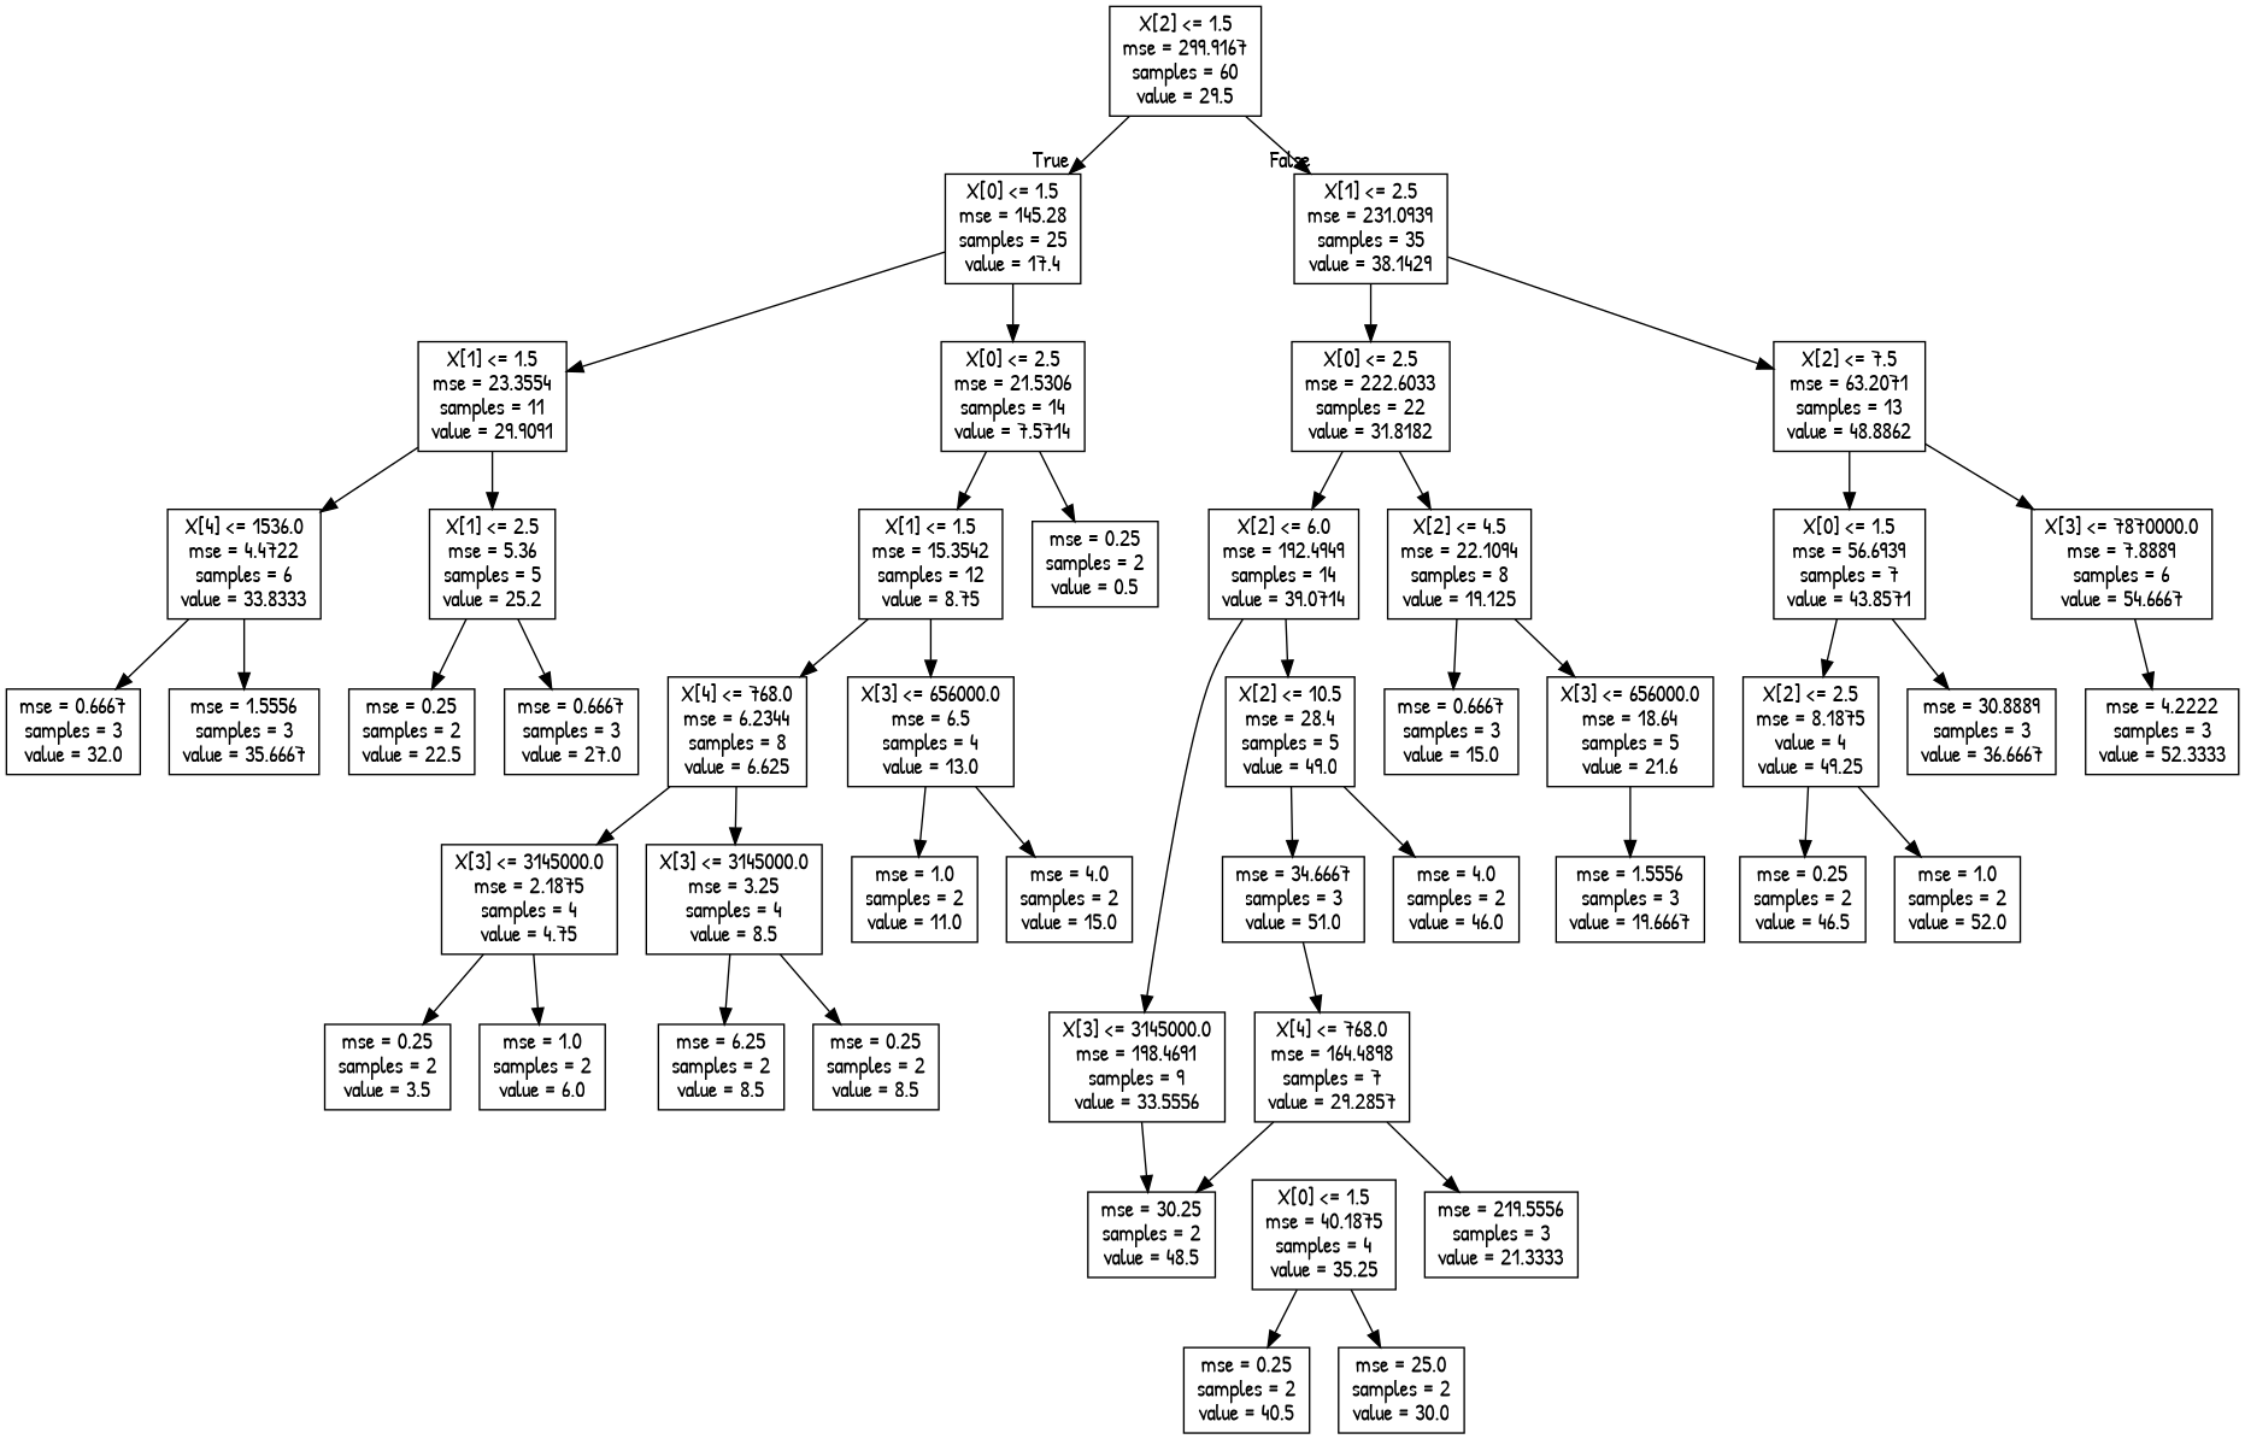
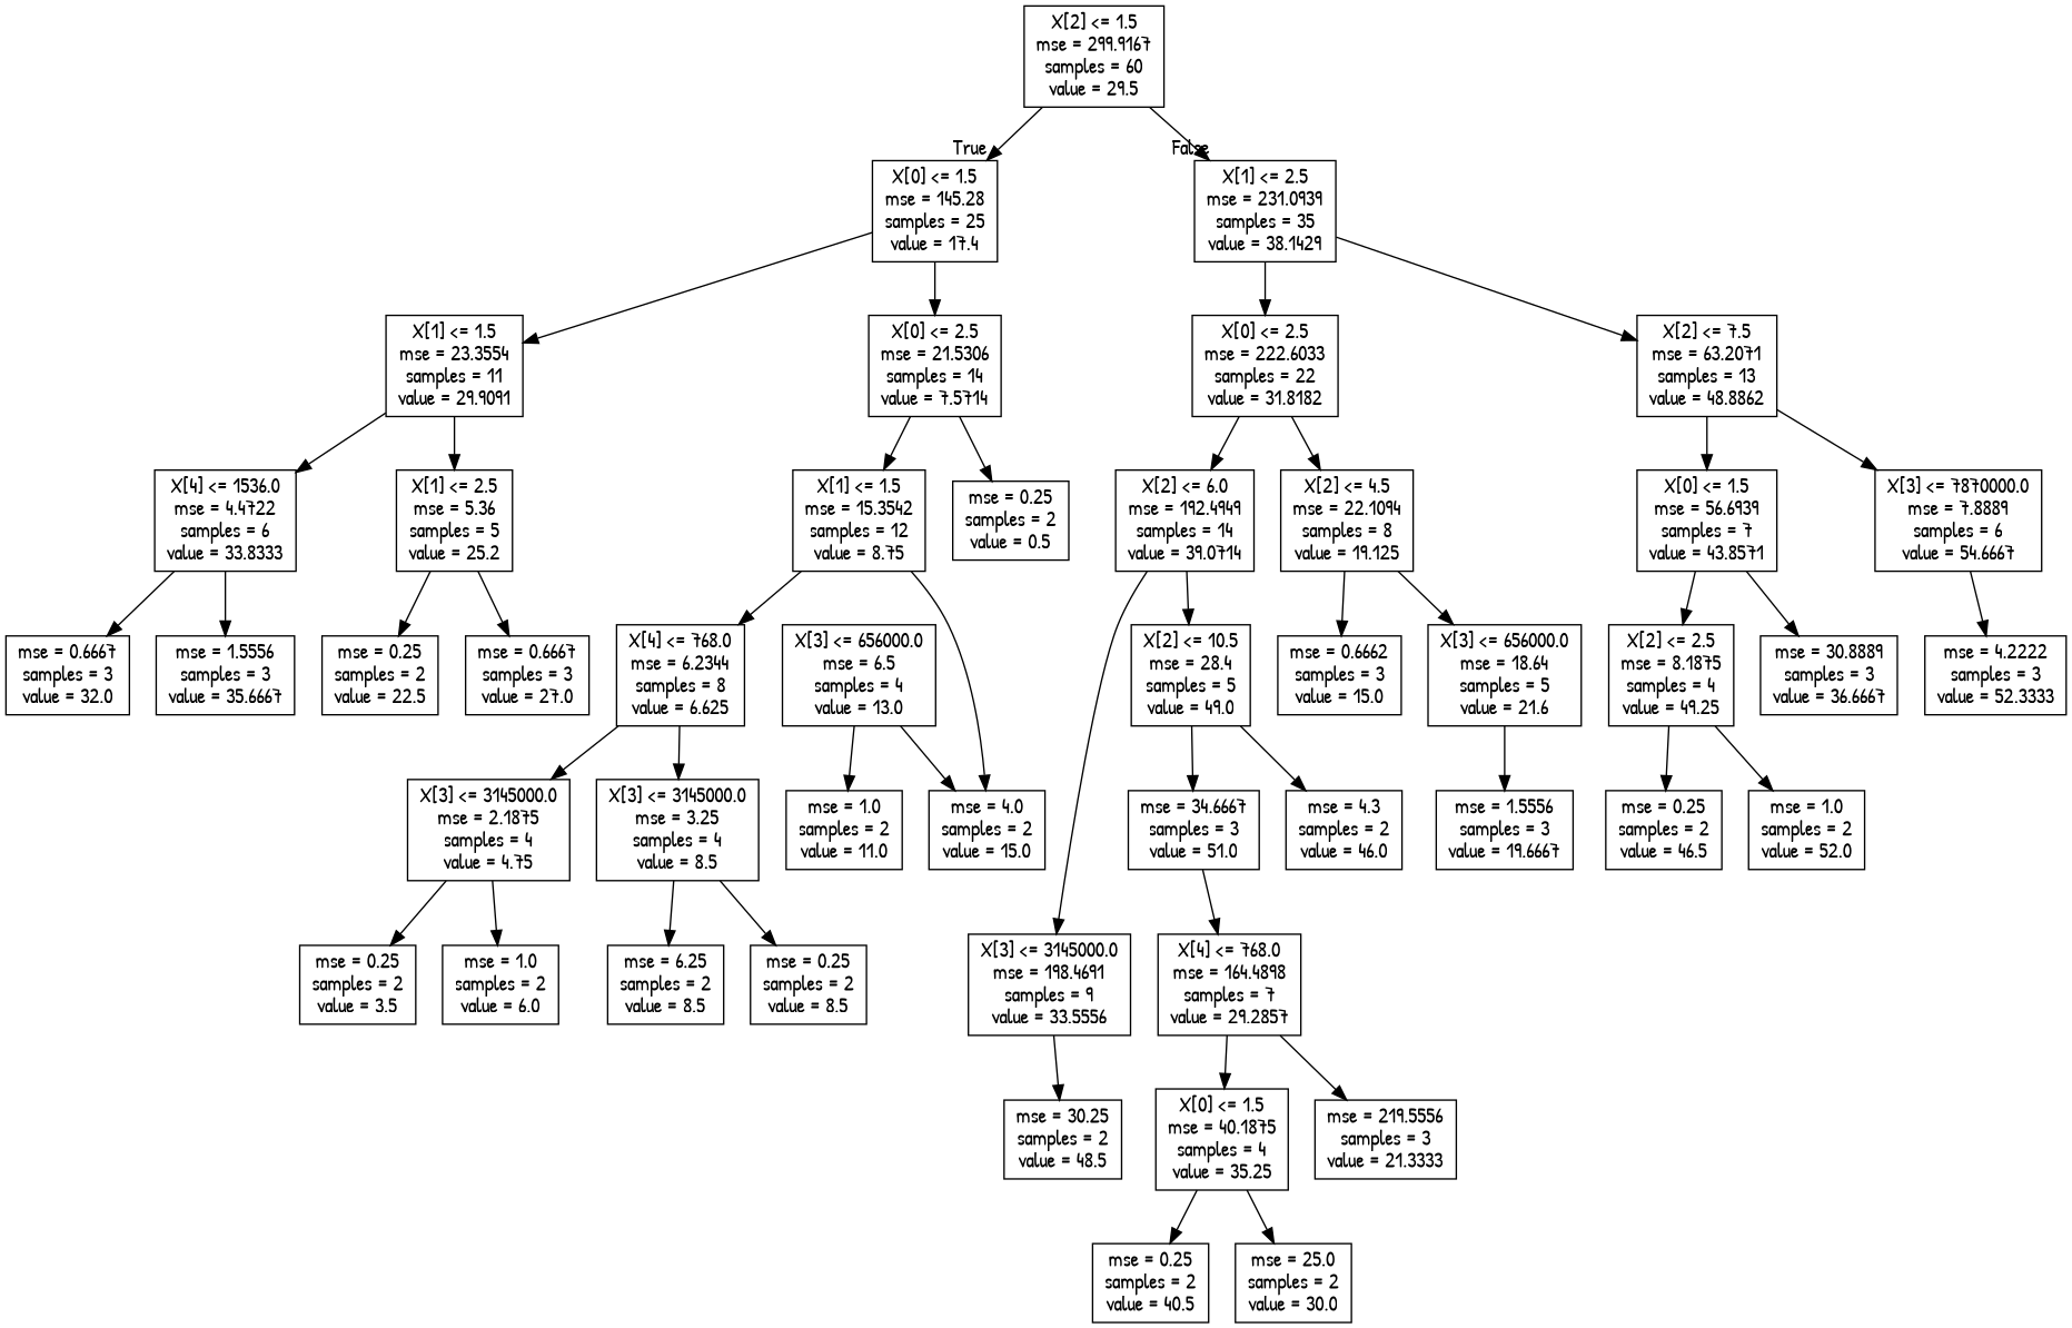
  digraph {
    fontname="Patrick Hand"
    node [fontname="Patrick Hand" shape=box]
    edge [fontname="Patrick Hand"]
    n1 [label="X[2] <= 1.5\nmse = 299.9167\nsamples = 60\nvalue = 29.5"]
    n2 [label="X[0] <= 1.5\nmse = 145.28\nsamples = 25\nvalue = 17.4"]
    n3 [label="X[1] <= 2.5\nmse = 231.0939\nsamples = 35\nvalue = 38.1429"]
    n4 [label="X[1] <= 1.5\nmse = 23.3554\nsamples = 11\nvalue = 29.9091"]
    n5 [label="X[0] <= 2.5\nmse = 21.5306\nsamples = 14\nvalue = 7.5714"]
    n6 [label="X[0] <= 2.5\nmse = 222.6033\nsamples = 22\nvalue = 31.8182"]
    n7 [label="X[2] <= 7.5\nmse = 63.2071\nsamples = 13\nvalue = 48.8862"]
    n8 [label="X[4] <= 1536.0\nmse = 4.4722\nsamples = 6\nvalue = 33.8333"]
    n9 [label="X[1] <= 2.5\nmse = 5.36\nsamples = 5\nvalue = 25.2"]
    n10 [label="X[1] <= 1.5\nmse = 15.3542\nsamples = 12\nvalue = 8.75"]
    n11 [label="mse = 0.25\nsamples = 2\nvalue = 0.5"]
    n12 [label="mse = 0.6667\nsamples = 3\nvalue = 32.0"]
    n13 [label="mse = 1.5556\nsamples = 3\nvalue = 35.6667"]
    n14 [label="mse = 0.25\nsamples = 2\nvalue = 22.5"]
    n15 [label="mse = 0.6667\nsamples = 3\nvalue = 27.0"]
    n16 [label="X[4] <= 768.0\nmse = 6.2344\nsamples = 8\nvalue = 6.625"]
    n17 [label="X[3] <= 656000.0\nmse = 6.5\nsamples = 4\nvalue = 13.0"]
    n18 [label="X[3] <= 3145000.0\nmse = 2.1875\nsamples = 4\nvalue = 4.75"]
    n19 [label="X[3] <= 3145000.0\nmse = 3.25\nsamples = 4\nvalue = 8.5"]
    n20 [label="mse = 1.0\nsamples = 2\nvalue = 11.0"]
    n21 [label="mse = 4.0\nsamples = 2\nvalue = 15.0"]
    n22 [label="mse = 0.25\nsamples = 2\nvalue = 3.5"]
    n23 [label="mse = 1.0\nsamples = 2\nvalue = 6.0"]
    n24 [label="mse = 6.25\nsamples = 2\nvalue = 8.5"]
    n25 [label="mse = 0.25\nsamples = 2\nvalue = 8.5"]
    n26 [label="X[2] <= 6.0\nmse = 192.4949\nsamples = 14\nvalue = 39.0714"]
    n27 [label="X[2] <= 4.5\nmse = 22.1094\nsamples = 8\nvalue = 19.125"]
    n28 [label="X[0] <= 1.5\nmse = 56.6939\nsamples = 7\nvalue = 43.8571"]
    n29 [label="X[3] <= 7870000.0\nmse = 7.8889\nsamples = 6\nvalue = 54.6667"]
    n30 [label="X[3] <= 3145000.0\nmse = 198.4691\nsamples = 9\nvalue = 33.5556"]
    n31 [label="X[2] <= 10.5\nmse = 28.4\nsamples = 5\nvalue = 49.0"]
-   n32 [label="mse = 0.6667\nsamples = 3\nvalue = 15.0"]
+   n32 [label="mse = 0.6662\nsamples = 3\nvalue = 15.0"]
    n33 [label="X[3] <= 656000.0\nmse = 18.64\nsamples = 5\nvalue = 21.6"]
    n34 [label="mse = 30.25\nsamples = 2\nvalue = 48.5"]
    n35 [label="mse = 34.6667\nsamples = 3\nvalue = 51.0"]
-   n36 [label="mse = 4.0\nsamples = 2\nvalue = 46.0"]
+   n36 [label="mse = 4.3\nsamples = 2\nvalue = 46.0"]
    n37 [label="X[4] <= 768.0\nmse = 164.4898\nsamples = 7\nvalue = 29.2857"]
    n38 [label="X[0] <= 1.5\nmse = 40.1875\nsamples = 4\nvalue = 35.25"]
    n39 [label="mse = 219.5556\nsamples = 3\nvalue = 21.3333"]
    n40 [label="mse = 0.25\nsamples = 2\nvalue = 40.5"]
    n41 [label="mse = 25.0\nsamples = 2\nvalue = 30.0"]
    n42 [label="mse = 1.5556\nsamples = 3\nvalue = 19.6667"]
-   n43 [label="X[2] <= 2.5\nmse = 8.1875\nvalue = 4\nvalue = 49.25"]
+   n43 [label="X[2] <= 2.5\nmse = 8.1875\nsamples = 4\nvalue = 49.25"]
    n44 [label="mse = 30.8889\nsamples = 3\nvalue = 36.6667"]
    n45 [label="mse = 4.2222\nsamples = 3\nvalue = 52.3333"]
    n46 [label="mse = 0.25\nsamples = 2\nvalue = 46.5"]
    n47 [label="mse = 1.0\nsamples = 2\nvalue = 52.0"]
    n1 -> n2 [headlabel=True labelangle=45 labeldistance=2.5]
    n1 -> n3 [headlabel=False labelangle=-45 labeldistance=2.5]
    n2 -> n4
    n2 -> n5
    n3 -> n6
    n3 -> n7
    n4 -> n8
    n4 -> n9
    n5 -> n10
    n5 -> n11
    n6 -> n26
    n6 -> n27
    n7 -> n28
    n7 -> n29
    n8 -> n12
    n8 -> n13
    n9 -> n14
    n9 -> n15
    n10 -> n16
-   n10 -> n17
+   n10 -> n21
    n16 -> n18
    n16 -> n19
    n17 -> n20
    n17 -> n21
    n18 -> n22
    n18 -> n23
    n19 -> n24
    n19 -> n25
    n26 -> n30
    n26 -> n31
    n27 -> n32
    n27 -> n33
    n28 -> n43
    n28 -> n44
    n29 -> n45
    n30 -> n34
    n31 -> n35
    n31 -> n36
    n33 -> n42
    n35 -> n37
-   n37 -> n34
+   n37 -> n38
    n37 -> n39
    n38 -> n40
    n38 -> n41
    n43 -> n46
    n43 -> n47
  }
